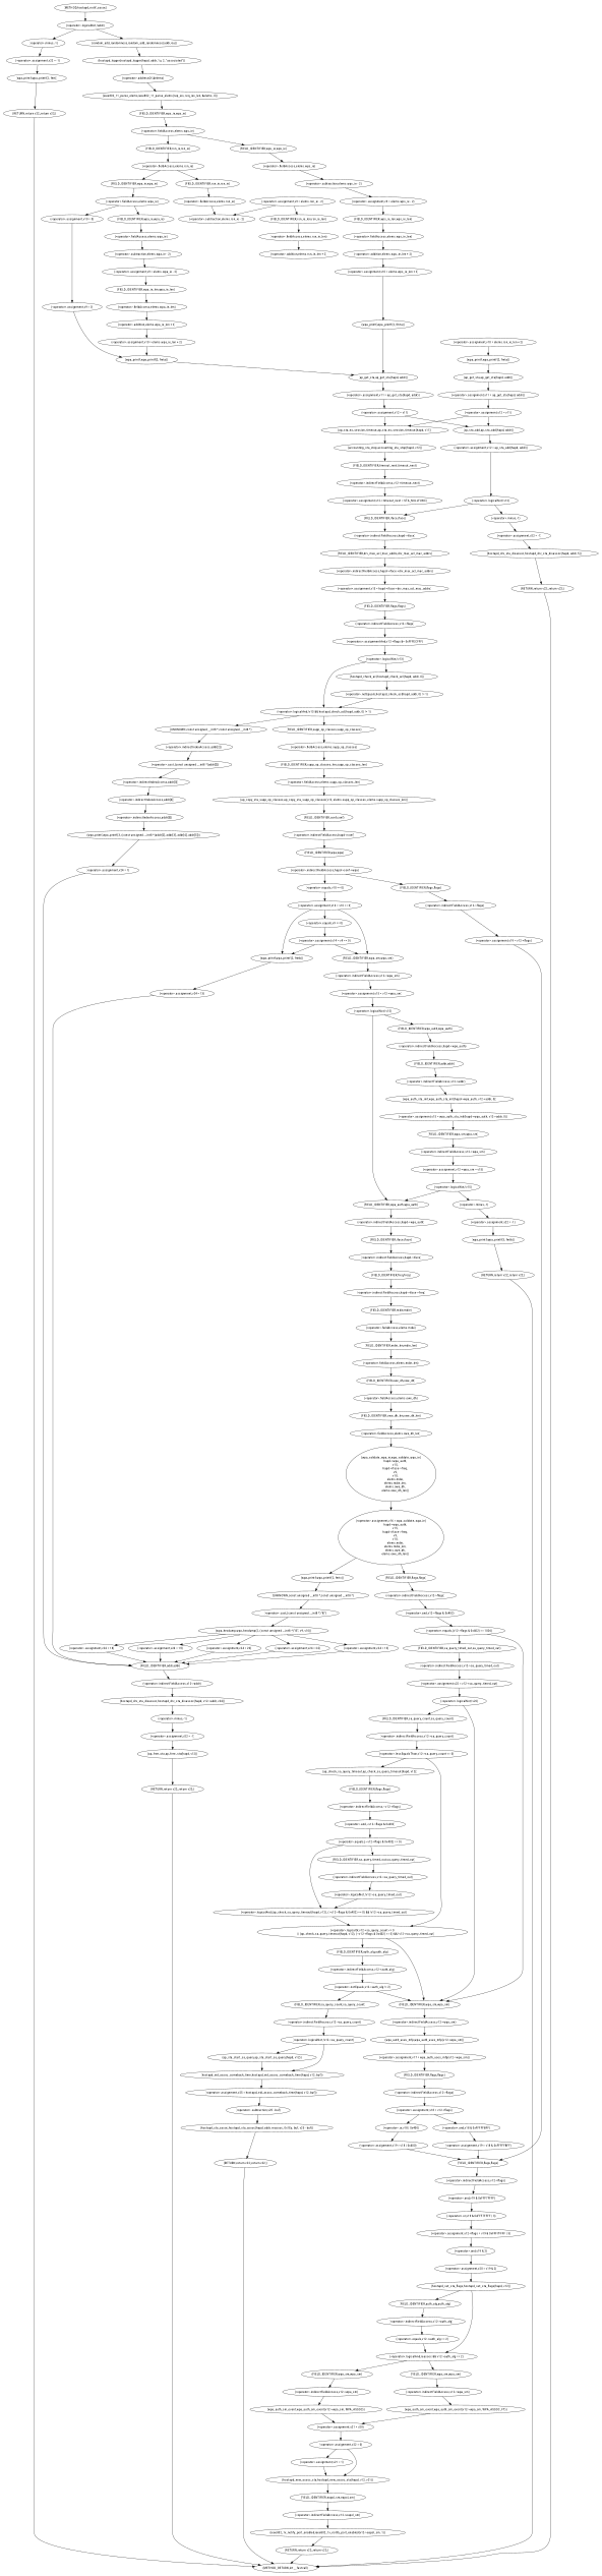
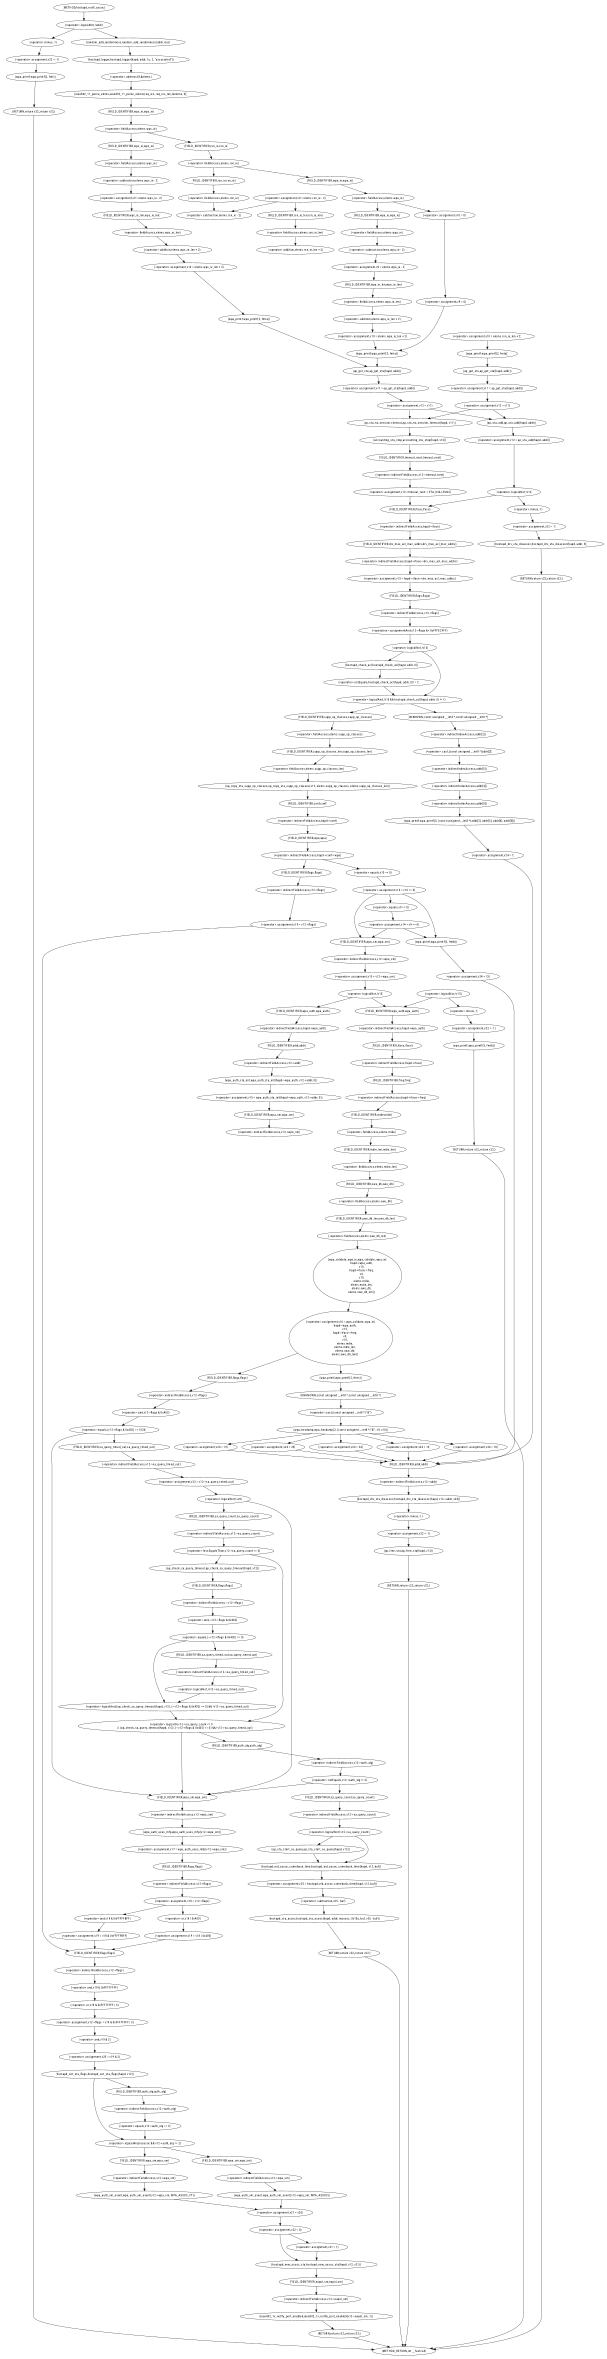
  digraph {
    fontname="Roboto Condensed"
    node [fontname="Roboto Condensed"]
    edge [fontname="Roboto Condensed"]
    n1 [label="(<operator>.logicalNot,!addr)"]
    n2 [label="(<operator>.minus,-1)"]
    n3 [label="(random_add_randomness,random_add_randomness(addr, 6u))"]
    n4 [label="(<operator>.assignment,v22 = -1)"]
    n5 [label="(hostapd_logger,hostapd_logger(hapd, addr, 1u, 2, \"associated\"))"]
    n6 [label="(wpa_printf,wpa_printf(2, fmt))"]
    n7 [label="(RETURN,return v22;,return v22;)"]
    n8 [label="(METHOD_RETURN,int __fastcall)"]
    n9 [label="(<operator>.addressOf,&elems)"]
    n10 [label="(ieee802_11_parse_elems,ieee802_11_parse_elems(req_ies, req_ies_len, &elems, 0))"]
    n11 [label="(FIELD_IDENTIFIER,wps_ie,wps_ie)"]
    n12 [label="(<operator>.fieldAccess,elems.wps_ie)"]
    n13 [label="(FIELD_IDENTIFIER,wps_ie,wps_ie)"]
    n14 [label="(FIELD_IDENTIFIER,rsn_ie,rsn_ie)"]
    n15 [label="(<operator>.fieldAccess,elems.wps_ie)"]
    n16 [label="(<operator>.fieldAccess,elems.rsn_ie)"]
    n17 [label="(<operator>.assignment,v9 = elems.wps_ie - 2)"]
    n18 [label="(FIELD_IDENTIFIER,wps_ie_len,wps_ie_len)"]
    n19 [label="(<operator>.fieldAccess,elems.wps_ie_len)"]
    n20 [label="(<operator>.subtraction,elems.wps_ie - 2)"]
    n21 [label="(<operator>.assignment,v10 = elems.wps_ie_len + 2)"]
    n22 [label="(wpa_printf,wpa_printf(2, fmta))"]
    n23 [label="(ap_get_sta,ap_get_sta(hapd, addr))"]
    n24 [label="(<operator>.addition,elems.wps_ie_len + 2)"]
    n25 [label="(<operator>.assignment,v11 = ap_get_sta(hapd, addr))"]
    n26 [label="(FIELD_IDENTIFIER,rsn_ie,rsn_ie)"]
    n27 [label="(FIELD_IDENTIFIER,wpa_ie,wpa_ie)"]
    n28 [label="(<operator>.fieldAccess,elems.rsn_ie)"]
    n29 [label="(<operator>.fieldAccess,elems.wpa_ie)"]
    n30 [label="(<operator>.assignment,v9 = elems.rsn_ie - 2)"]
    n31 [label="(FIELD_IDENTIFIER,rsn_ie_len,rsn_ie_len)"]
    n32 [label="(<operator>.subtraction,elems.rsn_ie - 2)"]
    n33 [label="(<operator>.fieldAccess,elems.rsn_ie_len)"]
    n34 [label="(<operator>.assignment,v10 = elems.rsn_ie_len + 2)"]
    n35 [label="(wpa_printf,wpa_printf(2, fmta))"]
    n36 [label="(ap_get_sta,ap_get_sta(hapd, addr))"]
    n37 [label="(<operator>.addition,elems.rsn_ie_len + 2)"]
    n38 [label="(<operator>.assignment,v11 = ap_get_sta(hapd, addr))"]
    n39 [label="(<operator>.assignment,v12 = v11)"]
    n40 [label="(ap_sta_no_session_timeout,ap_sta_no_session_timeout(hapd, v11))"]
    n41 [label="(ap_sta_add,ap_sta_add(hapd, addr))"]
    n42 [label="(accounting_sta_stop,accounting_sta_stop(hapd, v12))"]
    n43 [label="(<operator>.assignment,v12 = ap_sta_add(hapd, addr))"]
    n44 [label="(FIELD_IDENTIFIER,wpa_ie,wpa_ie)"]
    n45 [label="(<operator>.assignment,v10 = 0)"]
    n46 [label="(<operator>.fieldAccess,elems.wpa_ie)"]
    n47 [label="(<operator>.assignment,v9 = 0)"]
    n48 [label="(<operator>.assignment,v9 = elems.wpa_ie - 2)"]
    n49 [label="(FIELD_IDENTIFIER,wpa_ie_len,wpa_ie_len)"]
    n50 [label="(<operator>.fieldAccess,elems.wpa_ie_len)"]
    n51 [label="(<operator>.subtraction,elems.wpa_ie - 2)"]
    n52 [label="(<operator>.assignment,v10 = elems.wpa_ie_len + 2)"]
    n53 [label="(wpa_printf,wpa_printf(2, fmta))"]
    n54 [label="(<operator>.addition,elems.wpa_ie_len + 2)"]
    n55 [label="(<operator>.assignment,v12 = v11)"]
    n56 [label="(FIELD_IDENTIFIER,timeout_next,timeout_next)"]
    n57 [label="(<operator>.indirectFieldAccess,v12->timeout_next)"]
    n58 [label="(<operator>.assignment,v12->timeout_next = STA_NULLFUNC)"]
    n59 [label="(FIELD_IDENTIFIER,iface,iface)"]
    n60 [label="(<operator>.indirectFieldAccess,hapd->iface)"]
    n61 [label="(<operator>.logicalNot,!v12)"]
    n62 [label="(<operator>.minus,-1)"]
    n63 [label="(<operator>.assignment,v22 = -1)"]
    n64 [label="(hostapd_drv_sta_disassoc,hostapd_drv_sta_disassoc(hapd, addr, 5))"]
    n65 [label="(RETURN,return v22;,return v22;)"]
    n66 [label="(<operator>.assignment,v13 = hapd->iface->drv_max_acl_mac_addrs)"]
    n67 [label="(FIELD_IDENTIFIER,flags,flags)"]
    n68 [label="(<operator>.indirectFieldAccess,v12->flags)"]
    n69 [label="(<operator>.indirectFieldAccess,hapd->iface->drv_max_acl_mac_addrs)"]
    n70 [label="(FIELD_IDENTIFIER,drv_max_acl_mac_addrs,drv_max_acl_mac_addrs)"]
    n71 [label="(<operators>.assignmentAnd,v12->flags &= 0xFFFECFFF)"]
    n72 [label="(<operator>.logicalNot,!v13)"]
    n73 [label="(<operator>.logicalAnd,!v13 && hostapd_check_acl(hapd, addr, 0) != 1)"]
    n74 [label="(hostapd_check_acl,hostapd_check_acl(hapd, addr, 0))"]
    n75 [label="(UNKNOWN,const unsigned __int8 *,const unsigned __int8 *)"]
    n76 [label="(FIELD_IDENTIFIER,supp_op_classes,supp_op_classes)"]
    n77 [label="(<operator>.indirectIndexAccess,addr[2])"]
    n78 [label="(<operator>.fieldAccess,elems.supp_op_classes)"]
    n79 [label="(<operator>.notEquals,hostapd_check_acl(hapd, addr, 0) != 1)"]
    n80 [label="(wpa_printf,wpa_printf(3, (const unsigned __int8 *)addr[2], addr[3], addr[4], addr[5]))"]
    n81 [label="(<operator>.assignment,v24 = 1)"]
    n82 [label="(FIELD_IDENTIFIER,addr,addr)"]
    n83 [label="(<operator>.cast,(const unsigned __int8 *)addr[2])"]
    n84 [label="(<operator>.indirectIndexAccess,addr[3])"]
    n85 [label="(<operator>.indirectIndexAccess,addr[4])"]
    n86 [label="(<operator>.indirectIndexAccess,addr[5])"]
    n87 [label="(<operator>.indirectFieldAccess,v12->addr)"]
    n88 [label="(hostapd_drv_sta_disassoc,hostapd_drv_sta_disassoc(hapd, v12->addr, v24))"]
    n89 [label="(<operator>.minus,-1)"]
    n90 [label="(<operator>.assignment,v22 = -1)"]
    n91 [label="(ap_free_sta,ap_free_sta(hapd, v12))"]
    n92 [label="(RETURN,return v22;,return v22;)"]
    n93 [label="(ap_copy_sta_supp_op_classes,ap_copy_sta_supp_op_classes(v12, elems.supp_op_classes, elems.supp_op_classes_len))"]
    n94 [label="(FIELD_IDENTIFIER,conf,conf)"]
    n95 [label="(<operator>.indirectFieldAccess,hapd->conf)"]
    n96 [label="(FIELD_IDENTIFIER,supp_op_classes_len,supp_op_classes_len)"]
    n97 [label="(<operator>.fieldAccess,elems.supp_op_classes_len)"]
    n98 [label="(<operator>.indirectFieldAccess,hapd->conf->wpa)"]
    n99 [label="(<operator>.equals,v10 == 0)"]
    n100 [label="(FIELD_IDENTIFIER,flags,flags)"]
    n101 [label="(<operator>.assignment,v14 = v10 == 0)"]
    n102 [label="(<operator>.indirectFieldAccess,v12->flags)"]
    n103 [label="(FIELD_IDENTIFIER,wpa,wpa)"]
    n104 [label="(<operator>.equals,v9 == 0)"]
    n105 [label="(wpa_printf,wpa_printf(2, fmtb))"]
    n106 [label="(FIELD_IDENTIFIER,wpa_sm,wpa_sm)"]
    n107 [label="(<operator>.assignment,v14 = v9 == 0)"]
    n108 [label="(<operator>.assignment,v24 = 13)"]
    n109 [label="(<operator>.indirectFieldAccess,v12->wpa_sm)"]
    n110 [label="(<operator>.assignment,v15 = v12->wpa_sm)"]
    n111 [label="(<operator>.logicalNot,!v15)"]
    n112 [label="(FIELD_IDENTIFIER,wpa_auth,wpa_auth)"]
    n113 [label="(FIELD_IDENTIFIER,wpa_auth,wpa_auth)"]
    n114 [label="(<operator>.indirectFieldAccess,hapd->wpa_auth)"]
    n115 [label="(<operator>.indirectFieldAccess,hapd->wpa_auth)"]
    n116 [label="(<operator>.assignment,v15 = wpa_auth_sta_init(hapd->wpa_auth, v12->addr, 0))"]
    n117 [label="(FIELD_IDENTIFIER,wpa_sm,wpa_sm)"]
    n118 [label="(<operator>.indirectFieldAccess,v12->wpa_sm)"]
    n119 [label="(wpa_auth_sta_init,wpa_auth_sta_init(hapd->wpa_auth, v12->addr, 0))"]
    n120 [label="(FIELD_IDENTIFIER,addr,addr)"]
    n121 [label="(<operator>.indirectFieldAccess,v12->addr)"]
-   n122 [label="(<operator>.assignment,v12->wpa_sm = v15)"]
    n123 [label="(<operator>.logicalNot,!v15)"]
    n124 [label="(<operator>.minus,-1)"]
    n125 [label="(<operator>.assignment,v22 = -1)"]
    n126 [label="(wpa_printf,wpa_printf(5, fmtb))"]
    n127 [label="(RETURN,return v22;,return v22;)"]
    n128 [label="(<operator>.assignment,v16 = wpa_validate_wpa_ie(\n            hapd->wpa_auth,\n            v15,\n            hapd->iface->freq,\n            v9,\n            v10,\n            elems.mdie,\n            elems.mdie_len,\n            elems.owe_dh,\n            elems.owe_dh_len))"]
    n129 [label="(wpa_printf,wpa_printf(2, fmtc))"]
    n130 [label="(FIELD_IDENTIFIER,flags,flags)"]
    n131 [label="(UNKNOWN,const unsigned __int8 *,const unsigned __int8 *)"]
    n132 [label="(<operator>.indirectFieldAccess,v12->flags)"]
    n133 [label="(wpa_validate_wpa_ie,wpa_validate_wpa_ie(\n            hapd->wpa_auth,\n            v15,\n            hapd->iface->freq,\n            v9,\n            v10,\n            elems.mdie,\n            elems.mdie_len,\n            elems.owe_dh,\n            elems.owe_dh_len))"]
    n134 [label="(FIELD_IDENTIFIER,iface,iface)"]
    n135 [label="(<operator>.indirectFieldAccess,hapd->iface)"]
    n136 [label="(<operator>.indirectFieldAccess,hapd->iface->freq)"]
    n137 [label="(FIELD_IDENTIFIER,mdie,mdie)"]
    n138 [label="(<operator>.fieldAccess,elems.mdie)"]
    n139 [label="(FIELD_IDENTIFIER,freq,freq)"]
    n140 [label="(FIELD_IDENTIFIER,mdie_len,mdie_len)"]
    n141 [label="(<operator>.fieldAccess,elems.mdie_len)"]
    n142 [label="(FIELD_IDENTIFIER,owe_dh,owe_dh)"]
    n143 [label="(<operator>.fieldAccess,elems.owe_dh)"]
    n144 [label="(FIELD_IDENTIFIER,owe_dh_len,owe_dh_len)"]
    n145 [label="(<operator>.fieldAccess,elems.owe_dh_len)"]
    n146 [label="(<operator>.cast,(const unsigned __int8 *)\"IE\")"]
    n147 [label="(wpa_hexdump,wpa_hexdump(2, (const unsigned __int8 *)\"IE\", v9, v10))"]
    n148 [label="(<operator>.assignment,v24 = 18)"]
    n149 [label="(<operator>.assignment,v24 = 19)"]
    n150 [label="(<operator>.assignment,v24 = 20)"]
    n151 [label="(<operator>.assignment,v24 = 24)"]
    n152 [label="(<operator>.assignment,v24 = 13)"]
    n153 [label="(<operator>.equals,(v12->flags & 0x402) == 1026)"]
    n154 [label="(FIELD_IDENTIFIER,sa_query_timed_out,sa_query_timed_out)"]
    n155 [label="(FIELD_IDENTIFIER,wpa_sm,wpa_sm)"]
    n156 [label="(<operator>.indirectFieldAccess,v12->sa_query_timed_out)"]
    n157 [label="(<operator>.indirectFieldAccess,v12->wpa_sm)"]
    n158 [label="(<operator>.and,v12->flags & 0x402)"]
    n159 [label="(<operator>.assignment,v22 = v12->sa_query_timed_out)"]
    n160 [label="(<operator>.logicalNot,!v22)"]
    n161 [label="(FIELD_IDENTIFIER,sa_query_count,sa_query_count)"]
    n162 [label="(<operator>.indirectFieldAccess,v12->sa_query_count)"]
    n163 [label="(<operator>.logicalOr,v12->sa_query_count <= 0\n          || (ap_check_sa_query_timeout(hapd, v12), (~v12->flags & 0x402) == 0) && !v12->sa_query_timed_out)"]
    n164 [label="(FIELD_IDENTIFIER,auth_alg,auth_alg)"]
    n165 [label="(<operator>.indirectFieldAccess,v12->auth_alg)"]
    n166 [label="(<operator>.lessEqualsThan,v12->sa_query_count <= 0)"]
    n167 [label="(ap_check_sa_query_timeout,ap_check_sa_query_timeout(hapd, v12))"]
    n168 [label="(FIELD_IDENTIFIER,flags,flags)"]
    n169 [label="(<operator>.logicalAnd,(ap_check_sa_query_timeout(hapd, v12), (~v12->flags & 0x402) == 0) && !v12->sa_query_timed_out)"]
    n170 [label="(<operator>.indirectFieldAccess,~v12->flags)"]
    n171 [label="(<operator>.equals,(~v12->flags & 0x402) == 0)"]
    n172 [label="(FIELD_IDENTIFIER,sa_query_timed_out,sa_query_timed_out)"]
    n173 [label="(<operator>.indirectFieldAccess,v12->sa_query_timed_out)"]
    n174 [label="(<operator>.and,~v12->flags & 0x402)"]
    n175 [label="(<operator>.logicalNot,!v12->sa_query_timed_out)"]
    n176 [label="(<operator>.notEquals,v12->auth_alg != 2)"]
    n177 [label="(FIELD_IDENTIFIER,sa_query_count,sa_query_count)"]
    n178 [label="(<operator>.indirectFieldAccess,v12->sa_query_count)"]
    n179 [label="(<operator>.logicalNot,!v12->sa_query_count)"]
    n180 [label="(ap_sta_start_sa_query,ap_sta_start_sa_query(hapd, v12))"]
    n181 [label="(hostapd_eid_assoc_comeback_time,hostapd_eid_assoc_comeback_time(hapd, v12, buf))"]
    n182 [label="(<operator>.assignment,v25 = hostapd_eid_assoc_comeback_time(hapd, v12, buf))"]
    n183 [label="(<operator>.subtraction,v25 - buf)"]
    n184 [label="(hostapd_sta_assoc,hostapd_sta_assoc(hapd, addr, reassoc, 0x1Eu, buf, v25 - buf))"]
    n185 [label="(RETURN,return v22;,return v22;)"]
    n186 [label="(<operator>.assignment,v17 = wpa_auth_uses_mfp(v12->wpa_sm))"]
    n187 [label="(FIELD_IDENTIFIER,flags,flags)"]
    n188 [label="(<operator>.indirectFieldAccess,v12->flags)"]
    n189 [label="(wpa_auth_uses_mfp,wpa_auth_uses_mfp(v12->wpa_sm))"]
    n190 [label="(<operator>.assignment,v18 = v12->flags)"]
    n191 [label="(<operator>.or,v18 | 0x400)"]
    n192 [label="(<operator>.and,v18 & 0xFFFFFBFF)"]
    n193 [label="(<operator>.assignment,v19 = v18 | 0x400)"]
    n194 [label="(<operator>.assignment,v19 = v18 & 0xFFFFFBFF)"]
    n195 [label="(FIELD_IDENTIFIER,flags,flags)"]
    n196 [label="(<operator>.indirectFieldAccess,v12->flags)"]
    n197 [label="(<operator>.assignment,v19 = v12->flags)"]
    n198 [label="(<operator>.assignment,v12->flags = v19 & 0xFFF7FFFF | 3)"]
    n199 [label="(<operator>.and,v19 & 2)"]
    n200 [label="(<operator>.assignment,v20 = v19 & 2)"]
    n201 [label="(<operator>.and,v19 & 0xFFF7FFFF)"]
    n202 [label="(<operator>.or,v19 & 0xFFF7FFFF | 3)"]
    n203 [label="(hostapd_set_sta_flags,hostapd_set_sta_flags(hapd, v12))"]
    n204 [label="(<operator>.logicalAnd,reassoc && v12->auth_alg == 2)"]
    n205 [label="(FIELD_IDENTIFIER,auth_alg,auth_alg)"]
    n206 [label="(FIELD_IDENTIFIER,wpa_sm,wpa_sm)"]
    n207 [label="(FIELD_IDENTIFIER,wpa_sm,wpa_sm)"]
    n208 [label="(<operator>.indirectFieldAccess,v12->auth_alg)"]
    n209 [label="(<operator>.indirectFieldAccess,v12->wpa_sm)"]
    n210 [label="(<operator>.indirectFieldAccess,v12->wpa_sm)"]
    n211 [label="(<operator>.equals,v12->auth_alg == 2)"]
    n212 [label="(wpa_auth_sm_event,wpa_auth_sm_event(v12->wpa_sm, WPA_ASSOC_FT))"]
    n213 [label="(<operator>.assignment,v21 = v20)"]
    n214 [label="(<operator>.assignment,v22 = 0)"]
    n215 [label="(wpa_auth_sm_event,wpa_auth_sm_event(v12->wpa_sm, WPA_ASSOC))"]
    n216 [label="(<operator>.assignment,v21 = 1)"]
    n217 [label="(hostapd_new_assoc_sta,hostapd_new_assoc_sta(hapd, v12, v21))"]
    n218 [label="(FIELD_IDENTIFIER,eapol_sm,eapol_sm)"]
    n219 [label="(<operator>.indirectFieldAccess,v12->eapol_sm)"]
    n220 [label="(ieee802_1x_notify_port_enabled,ieee802_1x_notify_port_enabled(v12->eapol_sm, 1))"]
    n221 [label="(RETURN,return v22;,return v22;)"]
    n222 [label="(METHOD,hostapd_notif_assoc)"]
    n1 -> n2
    n1 -> n3
    n2 -> n4
    n3 -> n5
    n4 -> n6
    n5 -> n9
    n6 -> n7
    n7 -> n8
    n9 -> n10
    n10 -> n11
    n11 -> n12
    n12 -> n13
    n12 -> n14
    n13 -> n15
    n14 -> n16
    n15 -> n20
    n16 -> n26
    n16 -> n27
    n17 -> n18
    n18 -> n19
    n19 -> n24
    n20 -> n17
    n21 -> n22
    n22 -> n23
    n23 -> n25
    n24 -> n21
    n25 -> n55
    n26 -> n28
    n27 -> n29
    n28 -> n32
    n29 -> n44
    n29 -> n45
    n30 -> n31
    n30 -> n32
    n31 -> n33
    n33 -> n37
    n34 -> n35
    n35 -> n36
    n36 -> n38
    n38 -> n39
    n39 -> n40
    n39 -> n41
    n40 -> n42
    n41 -> n43
    n42 -> n56
    n43 -> n61
    n44 -> n46
    n45 -> n47
    n46 -> n51
    n47 -> n53
    n48 -> n49
    n49 -> n50
    n50 -> n54
    n51 -> n48
    n52 -> n53
    n53 -> n23
    n54 -> n52
    n55 -> n40
    n55 -> n41
    n56 -> n57
    n57 -> n58
    n58 -> n59
    n59 -> n60
    n60 -> n70
    n61 -> n59
    n61 -> n62
    n62 -> n63
    n63 -> n64
    n64 -> n65
    n65 -> n8
    n66 -> n67
    n67 -> n68
    n68 -> n71
    n69 -> n66
    n70 -> n69
    n71 -> n72
    n72 -> n73
    n72 -> n74
    n73 -> n75
    n73 -> n76
    n74 -> n79
    n75 -> n77
    n76 -> n78
    n77 -> n83
    n78 -> n96
    n79 -> n73
    n80 -> n81
    n81 -> n82
    n82 -> n87
    n83 -> n84
    n84 -> n85
    n85 -> n86
    n86 -> n80
    n87 -> n88
    n88 -> n89
    n89 -> n90
    n90 -> n91
    n91 -> n92
    n92 -> n8
    n93 -> n94
    n94 -> n95
    n95 -> n103
    n96 -> n97
    n97 -> n93
    n98 -> n99
    n98 -> n100
    n99 -> n101
    n100 -> n102
    n101 -> n104
    n101 -> n105
    n101 -> n106
    n102 -> n197
    n103 -> n98
    n104 -> n107
    n105 -> n108
    n106 -> n109
    n107 -> n105
    n107 -> n106
    n108 -> n82
    n109 -> n110
    n110 -> n111
    n111 -> n112
    n111 -> n113
    n112 -> n114
    n113 -> n115
    n114 -> n120
    n115 -> n134
    n116 -> n117
    n117 -> n118
-   n118 -> n122
    n119 -> n116
    n120 -> n121
    n121 -> n119
-   n122 -> n123
    n123 -> n113
    n123 -> n124
    n124 -> n125
    n125 -> n126
    n126 -> n127
    n127 -> n8
    n128 -> n129
    n128 -> n130
    n129 -> n131
    n130 -> n132
    n131 -> n146
    n132 -> n158
    n133 -> n128
    n134 -> n135
    n135 -> n139
    n136 -> n137
    n137 -> n138
    n138 -> n140
    n139 -> n136
    n140 -> n141
    n141 -> n142
    n142 -> n143
    n143 -> n144
    n144 -> n145
    n145 -> n133
    n146 -> n147
    n147 -> n148
    n147 -> n149
    n147 -> n150
    n147 -> n151
    n147 -> n152
    n148 -> n82
    n149 -> n82
    n150 -> n82
    n151 -> n82
    n152 -> n82
    n153 -> n154
    n153 -> n155
    n154 -> n156
    n155 -> n157
    n156 -> n159
    n157 -> n189
    n158 -> n153
    n159 -> n160
    n160 -> n155
    n160 -> n161
    n161 -> n162
    n162 -> n166
    n163 -> n155
    n163 -> n164
    n164 -> n165
    n165 -> n176
    n166 -> n163
    n166 -> n167
    n167 -> n168
    n168 -> n170
    n169 -> n163
    n170 -> n174
    n171 -> n169
    n171 -> n172
    n172 -> n173
    n173 -> n175
    n174 -> n171
    n175 -> n169
    n176 -> n155
    n176 -> n177
    n177 -> n178
    n178 -> n179
    n179 -> n180
    n179 -> n181
    n180 -> n181
    n181 -> n182
    n182 -> n183
    n183 -> n184
    n184 -> n185
    n185 -> n8
    n186 -> n187
    n187 -> n188
    n188 -> n190
    n189 -> n186
    n190 -> n191
    n190 -> n192
    n191 -> n193
    n192 -> n194
    n193 -> n195
    n194 -> n195
    n195 -> n196
    n196 -> n201
    n197 -> n195
    n198 -> n199
    n199 -> n200
    n200 -> n203
    n201 -> n202
    n202 -> n198
    n203 -> n204
    n203 -> n205
    n204 -> n206
    n204 -> n207
    n205 -> n208
    n206 -> n209
    n207 -> n210
    n208 -> n211
    n209 -> n212
    n210 -> n215
    n211 -> n204
    n212 -> n213
    n213 -> n214
    n214 -> n216
    n214 -> n217
    n215 -> n213
    n216 -> n217
    n217 -> n218
    n218 -> n219
    n219 -> n220
    n220 -> n221
    n221 -> n8
    n222 -> n1
  }
